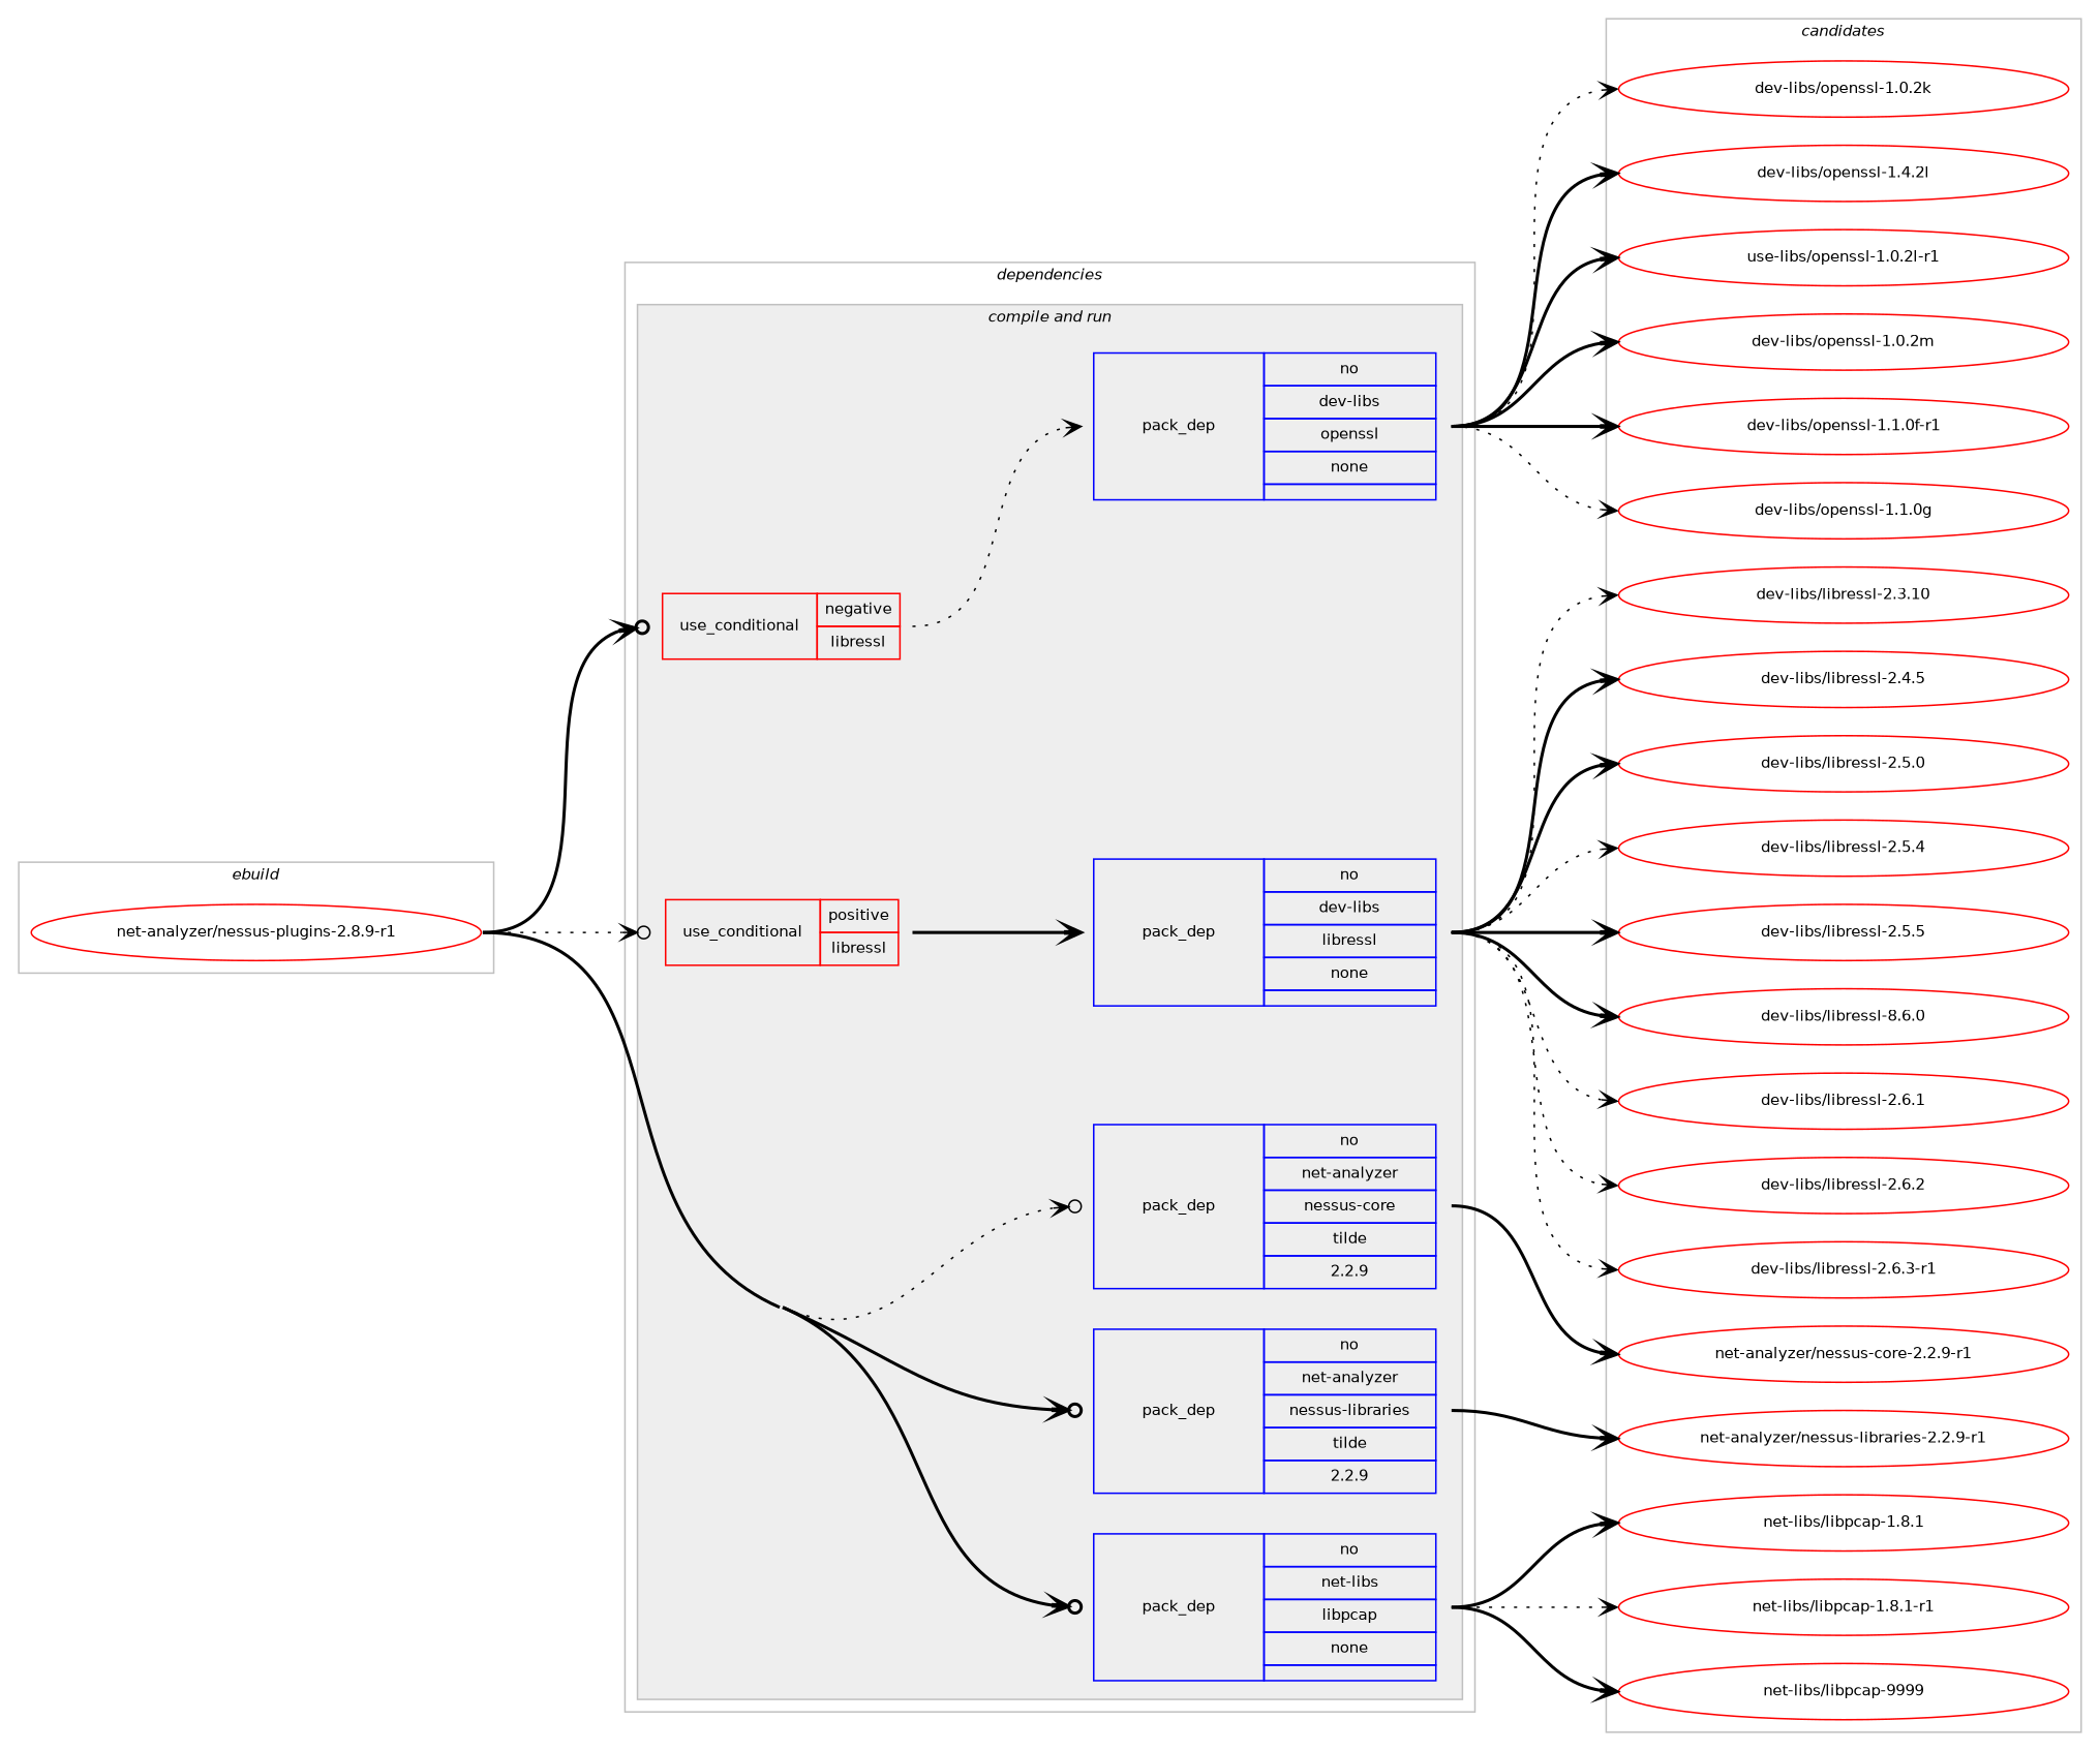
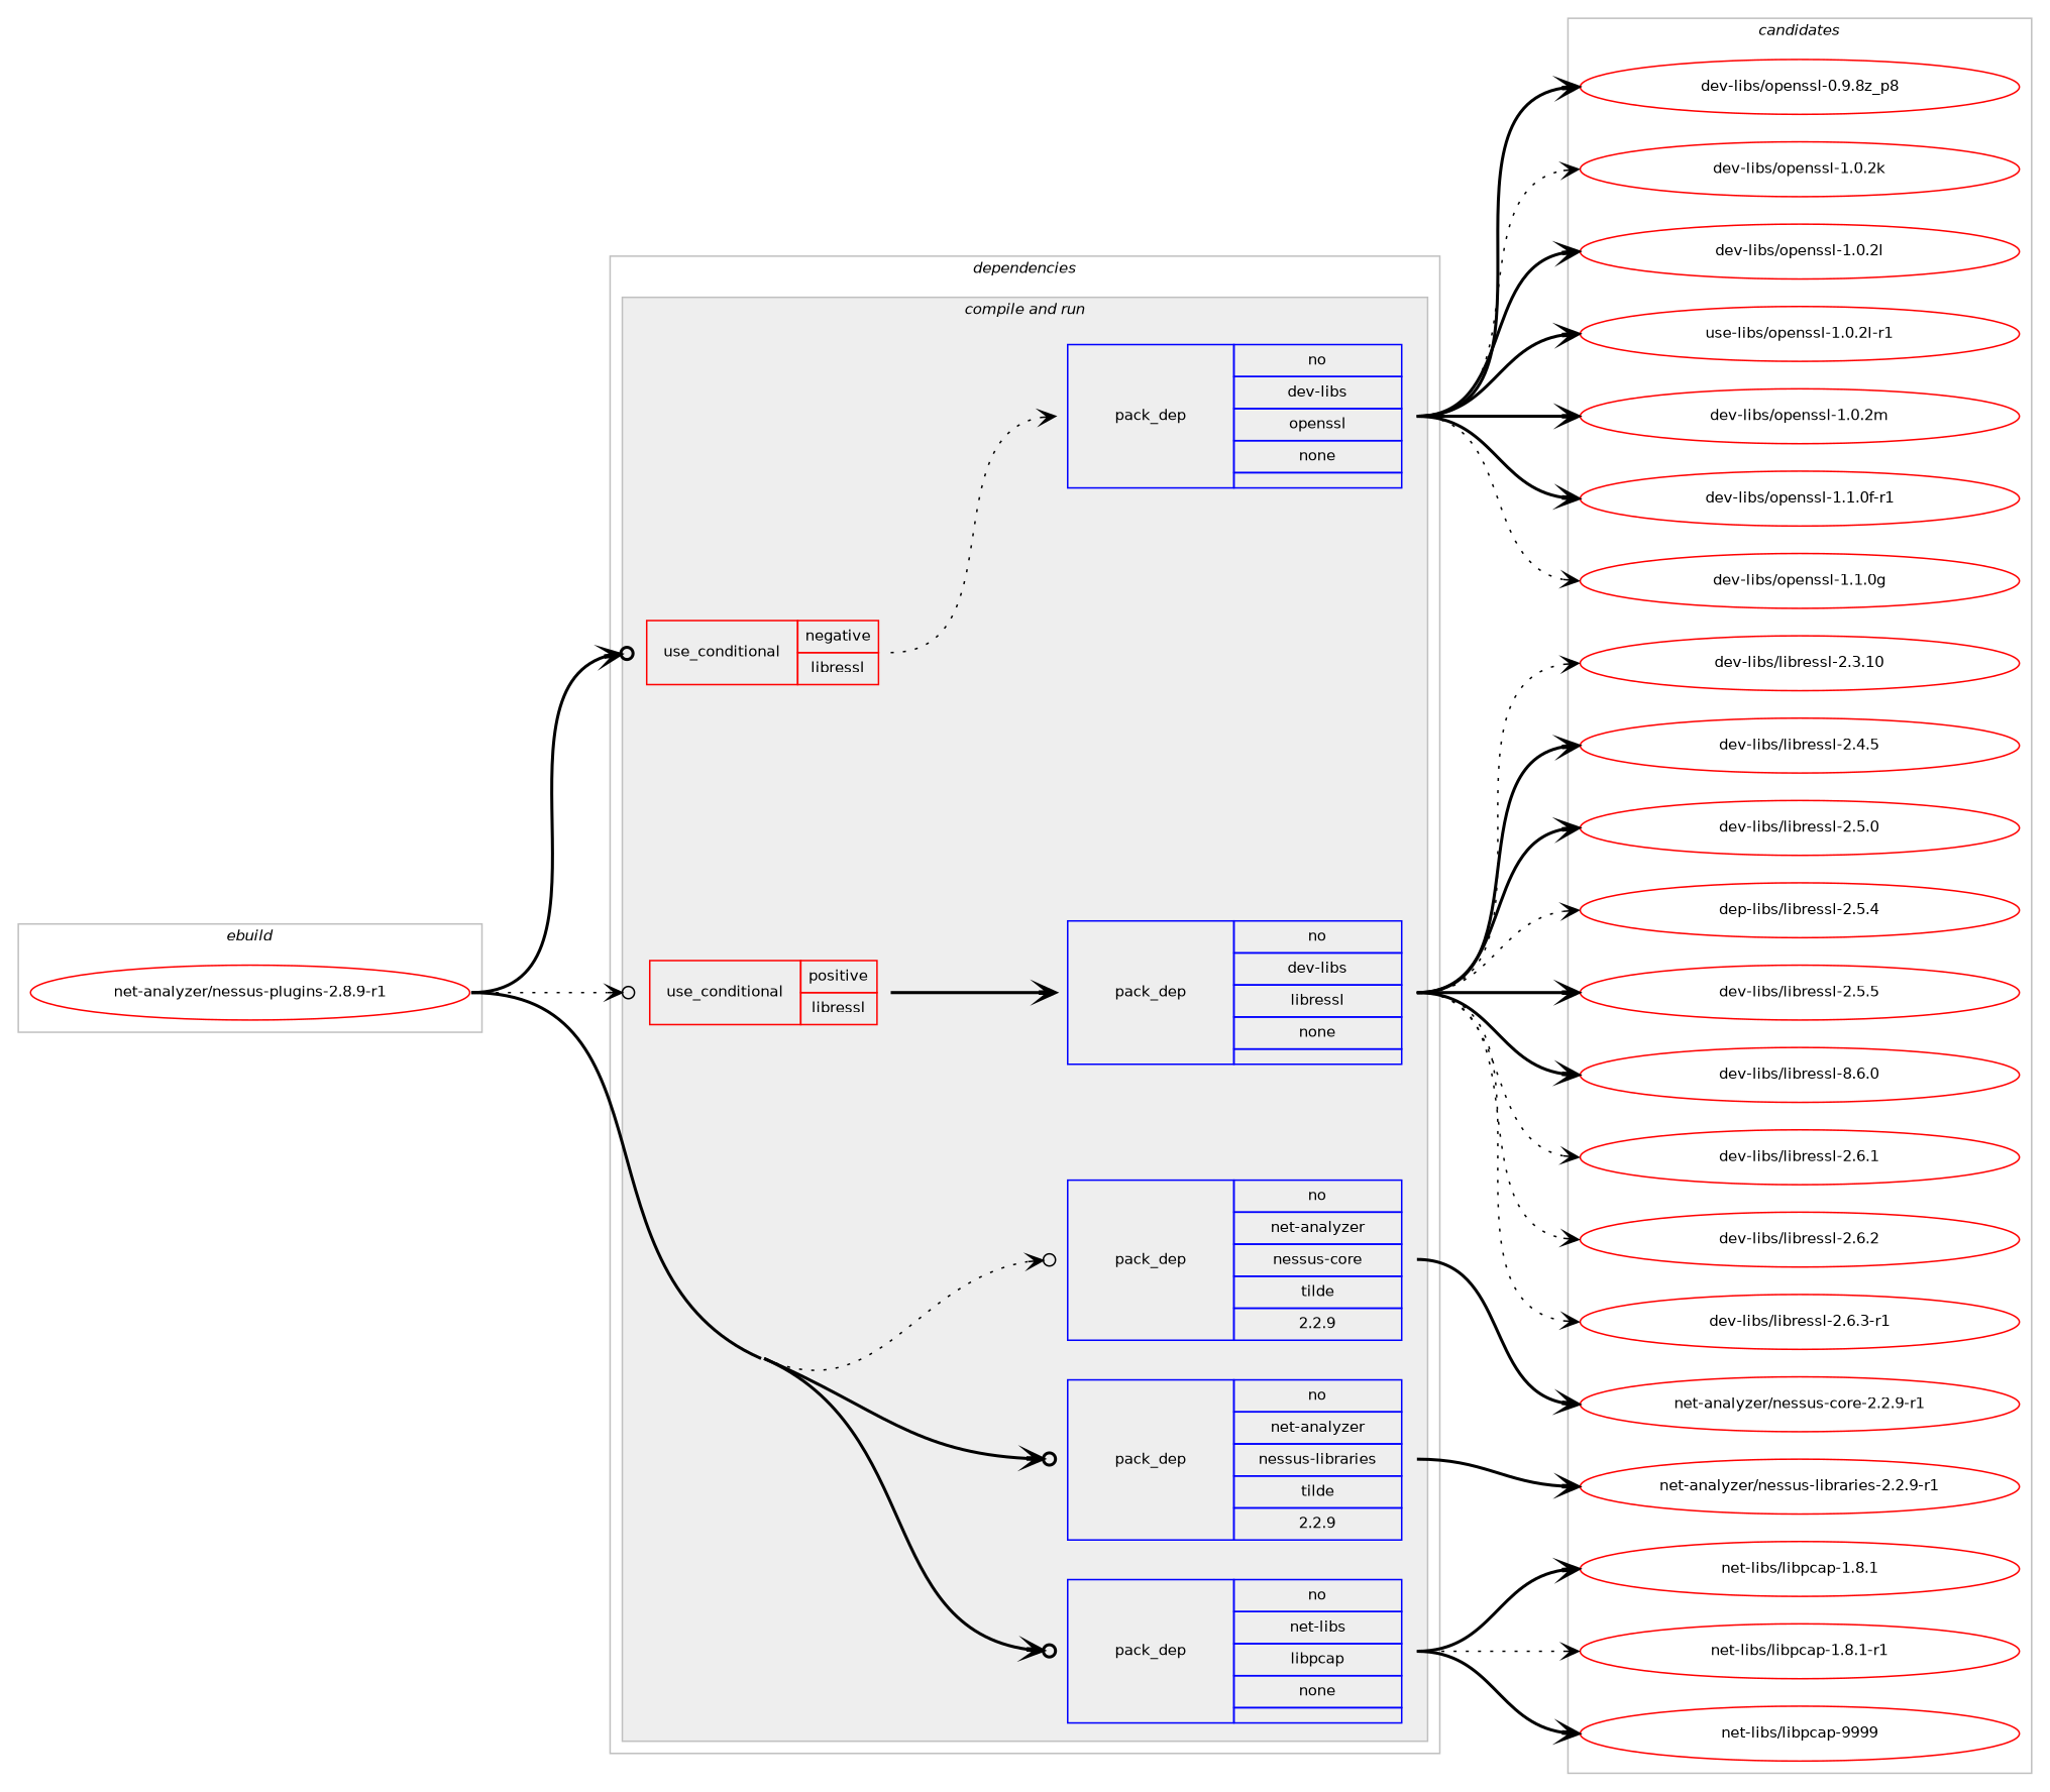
  digraph {
    compound=true
    concentrate=true
    fontname=Helvetica
    fontsize=10
    newrank=true
    rankdir=LR
    ranksep=1.5
    node [color=red fontname=Helvetica fontsize=10]
    edge [arrowhead=vee headport=w style=bold tailport=e weight=100]
    n1 [label="net-analyzer/nessus-plugins-2.8.9-r1" width=4]
    n2 [color=blue label=<<TABLE BORDER="0" CELLBORDER="1" CELLSPACING="0" CELLPADDING="4" WIDTH="220"><TR><TD ROWSPAN="6" CELLPADDING="30">pack_dep</TD></TR><TR><TD WIDTH="110">no</TD></TR><TR><TD>dev-libs</TD></TR><TR><TD>openssl</TD></TR><TR><TD>none</TD></TR><TR><TD></TD></TR></TABLE>> shape=none]
    n3 [label=<<TABLE BORDER="0" CELLBORDER="1" CELLSPACING="0" CELLPADDING="4"><TR><TD ROWSPAN="3" CELLPADDING="10">use_conditional</TD></TR><TR><TD>negative</TD></TR><TR><TD>libressl</TD></TR></TABLE>> shape=none]
    n4 [color=blue label=<<TABLE BORDER="0" CELLBORDER="1" CELLSPACING="0" CELLPADDING="4" WIDTH="220"><TR><TD ROWSPAN="6" CELLPADDING="30">pack_dep</TD></TR><TR><TD WIDTH="110">no</TD></TR><TR><TD>dev-libs</TD></TR><TR><TD>libressl</TD></TR><TR><TD>none</TD></TR><TR><TD></TD></TR></TABLE>> shape=none]
    n5 [label=<<TABLE BORDER="0" CELLBORDER="1" CELLSPACING="0" CELLPADDING="4"><TR><TD ROWSPAN="3" CELLPADDING="10">use_conditional</TD></TR><TR><TD>positive</TD></TR><TR><TD>libressl</TD></TR></TABLE>> shape=none]
    n6 [color=blue label=<<TABLE BORDER="0" CELLBORDER="1" CELLSPACING="0" CELLPADDING="4" WIDTH="220"><TR><TD ROWSPAN="6" CELLPADDING="30">pack_dep</TD></TR><TR><TD WIDTH="110">no</TD></TR><TR><TD>net-analyzer</TD></TR><TR><TD>nessus-core</TD></TR><TR><TD>tilde</TD></TR><TR><TD>2.2.9</TD></TR></TABLE>> shape=none]
    n7 [color=blue label=<<TABLE BORDER="0" CELLBORDER="1" CELLSPACING="0" CELLPADDING="4" WIDTH="220"><TR><TD ROWSPAN="6" CELLPADDING="30">pack_dep</TD></TR><TR><TD WIDTH="110">no</TD></TR><TR><TD>net-analyzer</TD></TR><TR><TD>nessus-libraries</TD></TR><TR><TD>tilde</TD></TR><TR><TD>2.2.9</TD></TR></TABLE>> shape=none]
    n8 [color=blue label=<<TABLE BORDER="0" CELLBORDER="1" CELLSPACING="0" CELLPADDING="4" WIDTH="220"><TR><TD ROWSPAN="6" CELLPADDING="30">pack_dep</TD></TR><TR><TD WIDTH="110">no</TD></TR><TR><TD>net-libs</TD></TR><TR><TD>libpcap</TD></TR><TR><TD>none</TD></TR><TR><TD></TD></TR></TABLE>> shape=none]
+   n9 [label="dev-libs/openssl-0.9.8z_p8" width=4]
    n10 [label="dev-libs/openssl-1.0.2k" width=4]
-   n11 [label="dev-libs/openssl-1.4.2l" width=4]
+   n11 [label="dev-libs/openssl-1.0.2l" width=4]
    n12 [label="use-libs/openssl-1.0.2l-r1" width=4]
    n13 [label="dev-libs/openssl-1.0.2m" width=4]
    n14 [label="dev-libs/openssl-1.1.0f-r1" width=4]
    n15 [label="dev-libs/openssl-1.1.0g" width=4]
    n16 [label="dev-libs/libressl-2.3.10" width=4]
    n17 [label="dev-libs/libressl-2.4.5" width=4]
    n18 [label="dev-libs/libressl-2.5.0" width=4]
-   n19 [label="dev-libs/libressl-2.5.4" width=4]
+   n19 [label="dep-libs/libressl-2.5.4" width=4]
    n20 [label="dev-libs/libressl-2.5.5" width=4]
    n21 [label="dev-libs/libressl-8.6.0" width=4]
    n22 [label="dev-libs/libressl-2.6.1" width=4]
    n23 [label="dev-libs/libressl-2.6.2" width=4]
    n24 [label="dev-libs/libressl-2.6.3-r1" width=4]
    n25 [label="net-analyzer/nessus-core-2.2.9-r1" width=4]
    n26 [label="net-analyzer/nessus-libraries-2.2.9-r1" width=4]
    n27 [label="net-libs/libpcap-1.8.1" width=4]
    n28 [label="net-libs/libpcap-1.8.1-r1" width=4]
    n29 [label="net-libs/libpcap-9999" width=4]
    subgraph cluster_1 {
      color=gray
      label=<<i>ebuild</i>>
      rank=same
      n1
    }
    subgraph cluster_2 {
      color=gray
      label=<<i>dependencies</i>>
      subgraph cluster_3 {
        color=gray
        fillcolor="#eeeeee"
        label=<<i>compile</i>>
        style=filled
      }
      subgraph cluster_4 {
        color=gray
        fillcolor="#eeeeee"
        label=<<i>compile and run</i>>
        style=filled
        subgraph sub_5 {
          color=gray
          fillcolor="#eeeeee"
          label=<<i>compile and run</i>>
          style=filled
          n3
          subgraph sub_6 {
            color=gray
            fillcolor="#eeeeee"
            label=<<i>compile and run</i>>
            style=filled
            n2
          }
        }
        subgraph sub_7 {
          color=gray
          fillcolor="#eeeeee"
          label=<<i>compile and run</i>>
          style=filled
          n5
          subgraph sub_8 {
            color=gray
            fillcolor="#eeeeee"
            label=<<i>compile and run</i>>
            style=filled
            n4
          }
        }
        subgraph sub_9 {
          color=gray
          fillcolor="#eeeeee"
          label=<<i>compile and run</i>>
          style=filled
          n6
        }
        subgraph sub_10 {
          color=gray
          fillcolor="#eeeeee"
          label=<<i>compile and run</i>>
          style=filled
          n7
        }
        subgraph sub_11 {
          color=gray
          fillcolor="#eeeeee"
          label=<<i>compile and run</i>>
          style=filled
          n8
        }
      }
      subgraph cluster_12 {
        color=gray
        fillcolor="#eeeeee"
        label=<<i>run</i>>
        style=filled
      }
    }
    subgraph cluster_13 {
      color=gray
      label=<<i>candidates</i>>
      rank=same
      subgraph sub_14 {
        color=black
        label=<<i>candidates</i>>
        nodesep=1
        rank=same
+       n9
        n10
        n11
        n12
        n13
        n14
        n15
      }
      subgraph sub_15 {
        color=black
        label=<<i>candidates</i>>
        nodesep=1
        rank=same
        n16
        n17
        n18
        n19
        n20
        n21
        n22
        n23
        n24
      }
      subgraph sub_16 {
        color=black
        label=<<i>candidates</i>>
        nodesep=1
        rank=same
        n25
      }
      subgraph sub_17 {
        color=black
        label=<<i>candidates</i>>
        nodesep=1
        rank=same
        n26
      }
      subgraph sub_18 {
        color=black
        label=<<i>candidates</i>>
        nodesep=1
        rank=same
        n27
        n28
        n29
      }
    }
    n1 -> n3 [arrowhead=odotvee weight=20]
    n1 -> n5 [arrowhead=odotvee style=dotted weight=20]
    n1 -> n6 [arrowhead=odotvee style=dotted weight=20]
    n1 -> n7 [arrowhead=odotvee weight=20]
    n1 -> n8 [arrowhead=odotvee weight=20]
+   n2 -> n9
    n2 -> n10 [style=dotted]
    n2 -> n11
    n2 -> n12
    n2 -> n13
    n2 -> n14
    n2 -> n15 [style=dotted]
    n3 -> n2 [style=dotted weight=20]
    n4 -> n16 [style=dotted]
    n4 -> n17
    n4 -> n18
    n4 -> n19 [style=dotted]
    n4 -> n20
    n4 -> n21
    n4 -> n22 [style=dotted]
    n4 -> n23 [style=dotted]
    n4 -> n24 [style=dotted]
    n5 -> n4 [weight=20]
    n6 -> n25
    n7 -> n26
    n8 -> n27
    n8 -> n28 [style=dotted]
    n8 -> n29
  }
